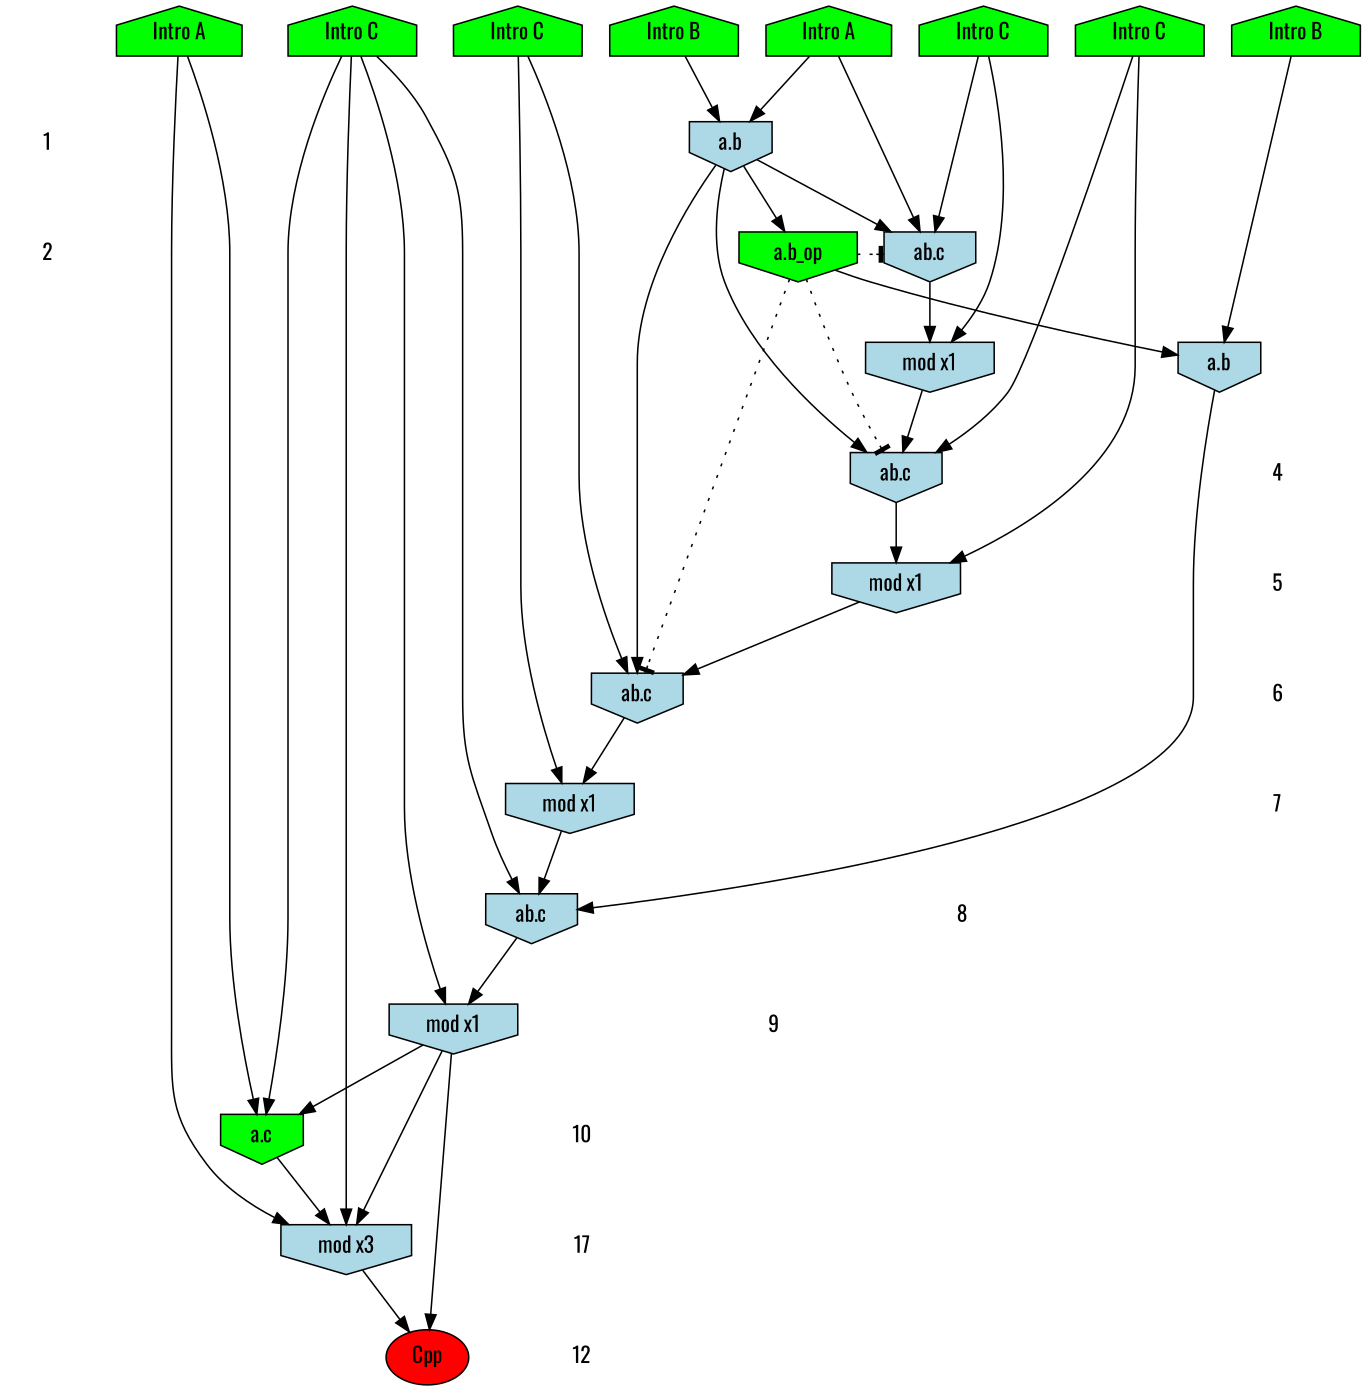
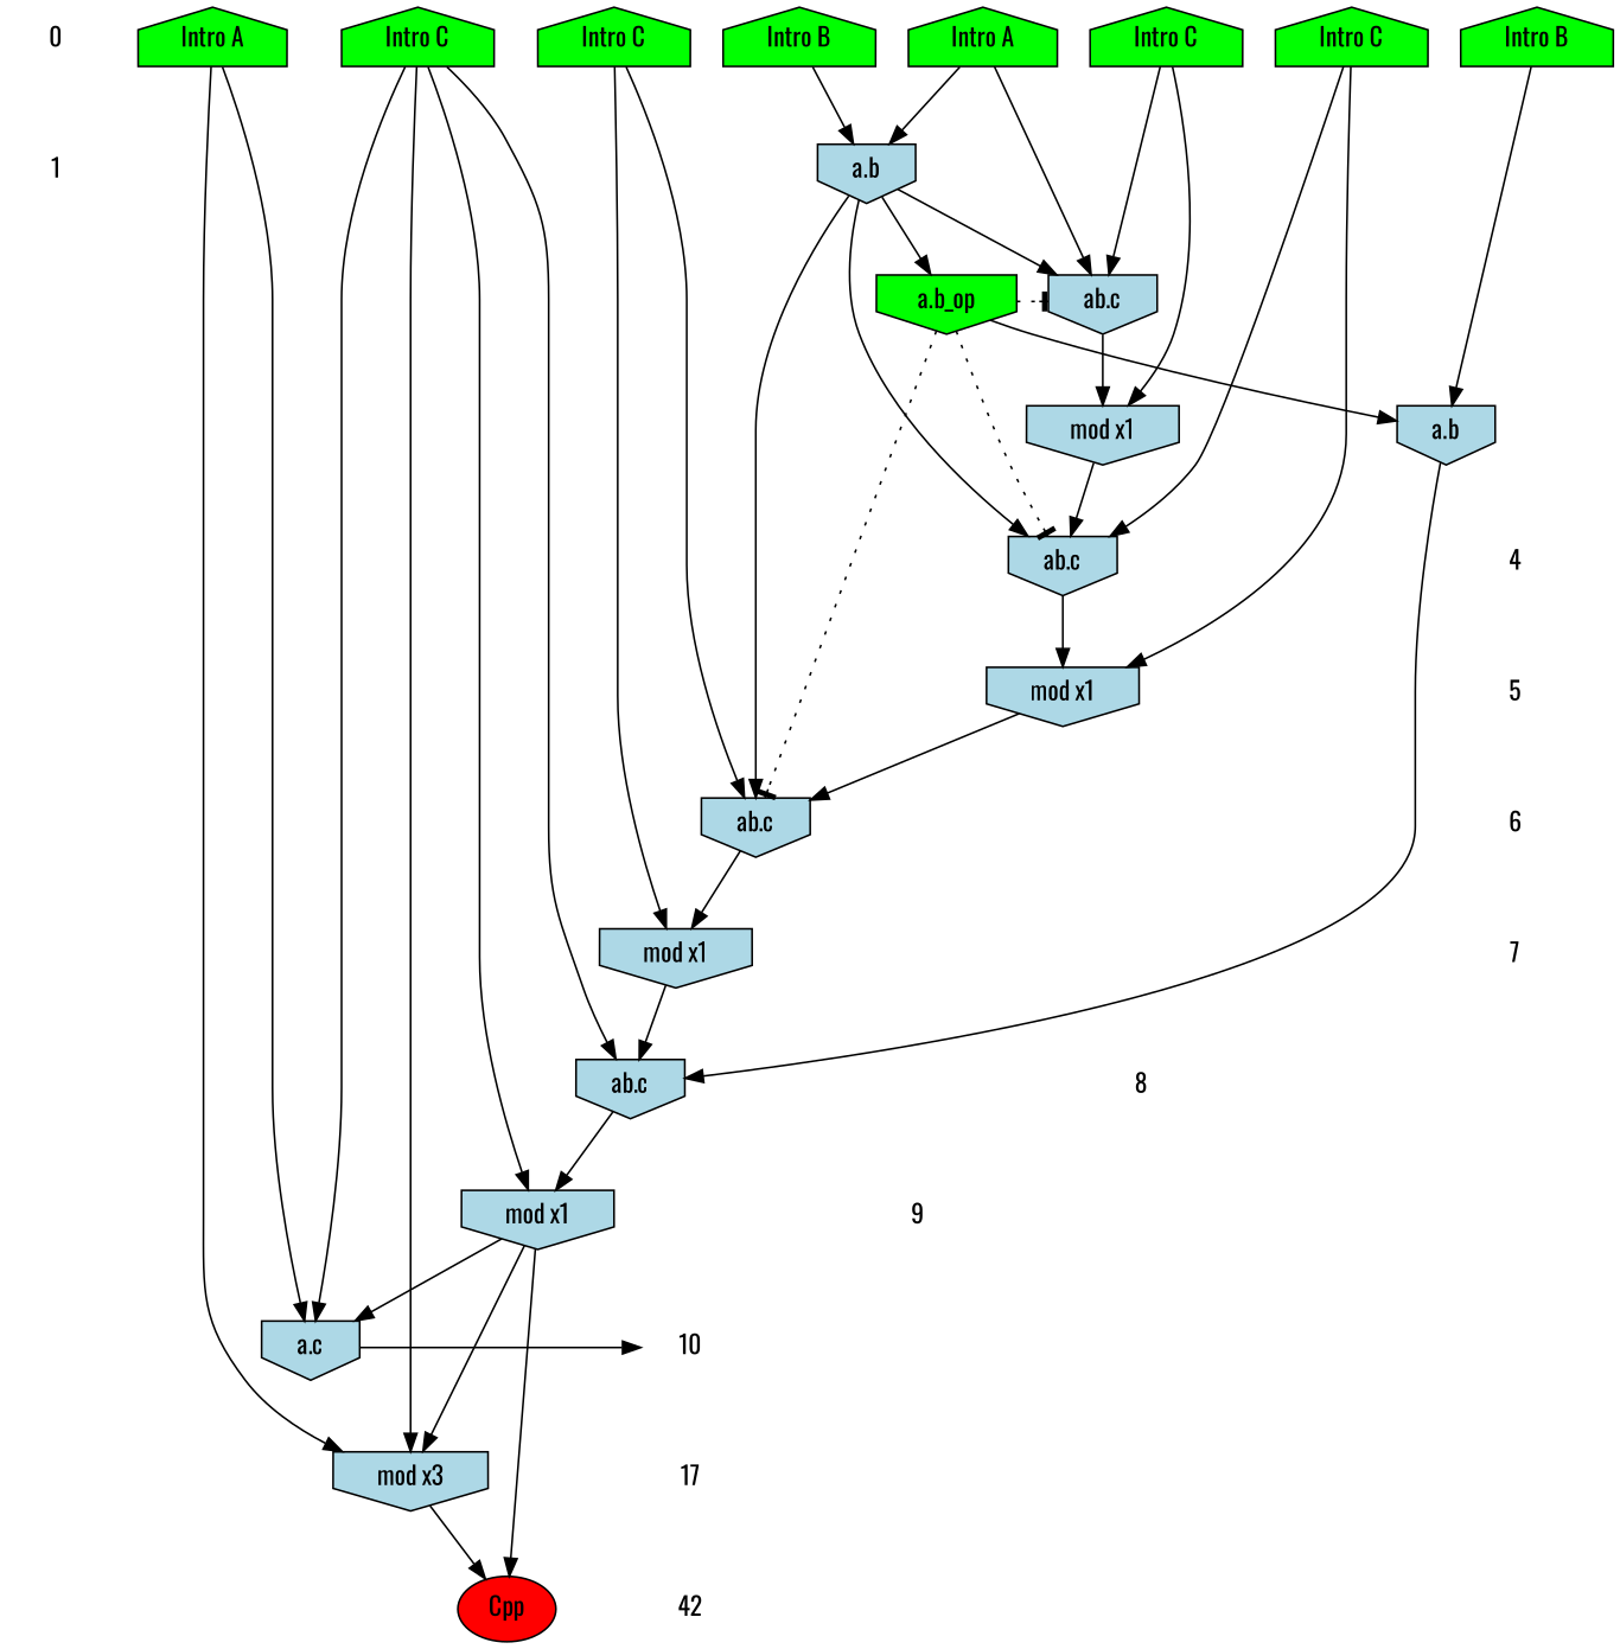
  digraph {
    fontname=Oswald
    ranksep=.5
    node [fontname=Oswald shape=invhouse style=filled]
    edge [fontname=Oswald]
+   0 [shape=plaintext style=""]
    n2 [fillcolor=green label="Intro A" shape=house]
    n3 [fillcolor=green label="Intro B" shape=house]
    n4 [fillcolor=green label="Intro B" shape=house]
    n5 [fillcolor=green label="Intro A" shape=house]
    n6 [fillcolor=green label="Intro C" shape=house]
    n7 [fillcolor=green label="Intro C" shape=house]
    n8 [fillcolor=green label="Intro C" shape=house]
    n9 [fillcolor=green label="Intro C" shape=house]
    1 [shape=plaintext style=""]
    n11 [fillcolor=lightblue label="a.b"]
-   2 [shape=plaintext style=""]
    n13 [fillcolor=lightblue label="ab.c"]
    n14 [fillcolor=green label="a.b_op"]
    n15 [fillcolor=lightblue label="mod x1"]
    n16 [fillcolor=lightblue label="a.b"]
    4 [shape=plaintext style=""]
    n18 [fillcolor=lightblue label="ab.c"]
    5 [shape=plaintext style=""]
    n20 [fillcolor=lightblue label="mod x1"]
    6 [shape=plaintext style=""]
    n22 [fillcolor=lightblue label="ab.c"]
    7 [shape=plaintext style=""]
    n24 [fillcolor=lightblue label="mod x1"]
    8 [shape=plaintext style=""]
    n26 [fillcolor=lightblue label="ab.c"]
    9 [shape=plaintext style=""]
    n28 [fillcolor=lightblue label="mod x1"]
    10 [shape=plaintext style=""]
-   n30 [fillcolor=green label="a.c"]
+   n30 [fillcolor=lightblue label="a.c"]
    n31 [label=17 shape=plaintext style=""]
    n32 [fillcolor=lightblue label="mod x3"]
-   12 [shape=plaintext style=""]
+   12 [shape=plaintext label=42 style=""]
    n34 [fillcolor=red label=Cpp shape=""]
    subgraph sub_1 {
      rank=same
+     0
      n2
      n3
      n4
      n5
      n6
      n7
      n8
      n9
    }
    subgraph sub_2 {
      rank=same
      1
      n11
    }
    subgraph sub_3 {
      rank=same
-     2
      n13
      n14
    }
    subgraph sub_4 {
      rank=same
      n15
      n16
    }
    subgraph sub_5 {
      rank=same
      4
      n18
    }
    subgraph sub_6 {
      rank=same
      5
      n20
    }
    subgraph sub_7 {
      rank=same
      6
      n22
    }
    subgraph sub_8 {
      rank=same
      7
      n24
    }
    subgraph sub_9 {
      rank=same
      8
      n26
    }
    subgraph sub_10 {
      rank=same
      9
      n28
    }
    subgraph sub_11 {
      rank=same
      10
      n30
    }
    subgraph sub_12 {
      rank=same
      n31
      n32
    }
    subgraph sub_13 {
      rank=same
      12
      n34
    }
+   0 -> 1 [style=invis]
    n2 -> n11
    n2 -> n13
    n3 -> n16
    n4 -> n11
    n5 -> n30
    n5 -> n32
    n6 -> n22
    n6 -> n24
    n7 -> n26
    n7 -> n28
    n7 -> n30
    n7 -> n32
    n8 -> n13
    n8 -> n15
    n9 -> n18
    n9 -> n20
-   1 -> 2 [style=invis]
    n11 -> n13
    n11 -> n14
    n11 -> n18
    n11 -> n22
    n13 -> n15
    n14 -> n13 [arrowhead=tee style=dotted]
    n14 -> n16
    n14 -> n18 [arrowhead=tee style=dotted]
    n14 -> n22 [arrowhead=tee style=dotted]
    n15 -> n18
    n16 -> n26
    4 -> 5 [style=invis]
    n18 -> n20
    5 -> 6 [style=invis]
    n20 -> n22
    6 -> 7 [style=invis]
    n22 -> n24
    7 -> 8 [style=invis]
    n24 -> n26
    8 -> 9 [style=invis]
    n26 -> n28
    9 -> 10 [style=invis]
    n28 -> n30
    n28 -> n32
    n28 -> n34
    10 -> n31 [style=invis]
-   n30 -> n32
+   n30 -> 10
    n31 -> 12 [style=invis]
    n32 -> n34
  }
